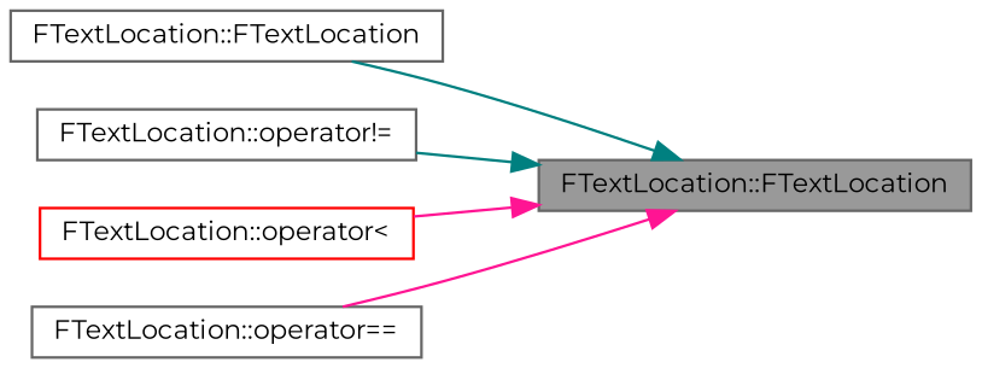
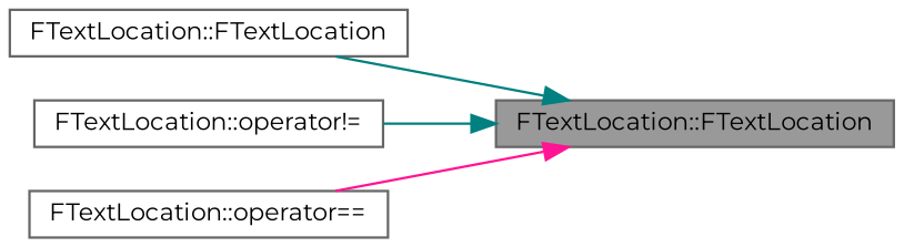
  digraph {
    fontname=Montserrat
    rankdir=RL
    node [color=gray40 fillcolor=white fontname=Montserrat fontsize=10 shape=box style=filled]
    edge [color=teal dir=back fontname=Montserrat fontsize=10 labelfontname=Helvetica labelfontsize=10 style=solid]
    n1 [fillcolor=grey60 fontcolor=black height=0.2 label="FTextLocation::FTextLocation" width=0.4]
    n2 [height=0.2 label="FTextLocation::FTextLocation" width=0.4]
    n3 [height=0.2 label="FTextLocation::operator!=" width=0.4]
-   n4 [color=red height=0.2 label="FTextLocation::operator\<" width=0.4]
    n5 [height=0.2 label="FTextLocation::operator==" width=0.4]
    n1 -> n2
    n1 -> n3
-   n1 -> n4 [color=deeppink]
    n1 -> n5 [color=deeppink]
  }
